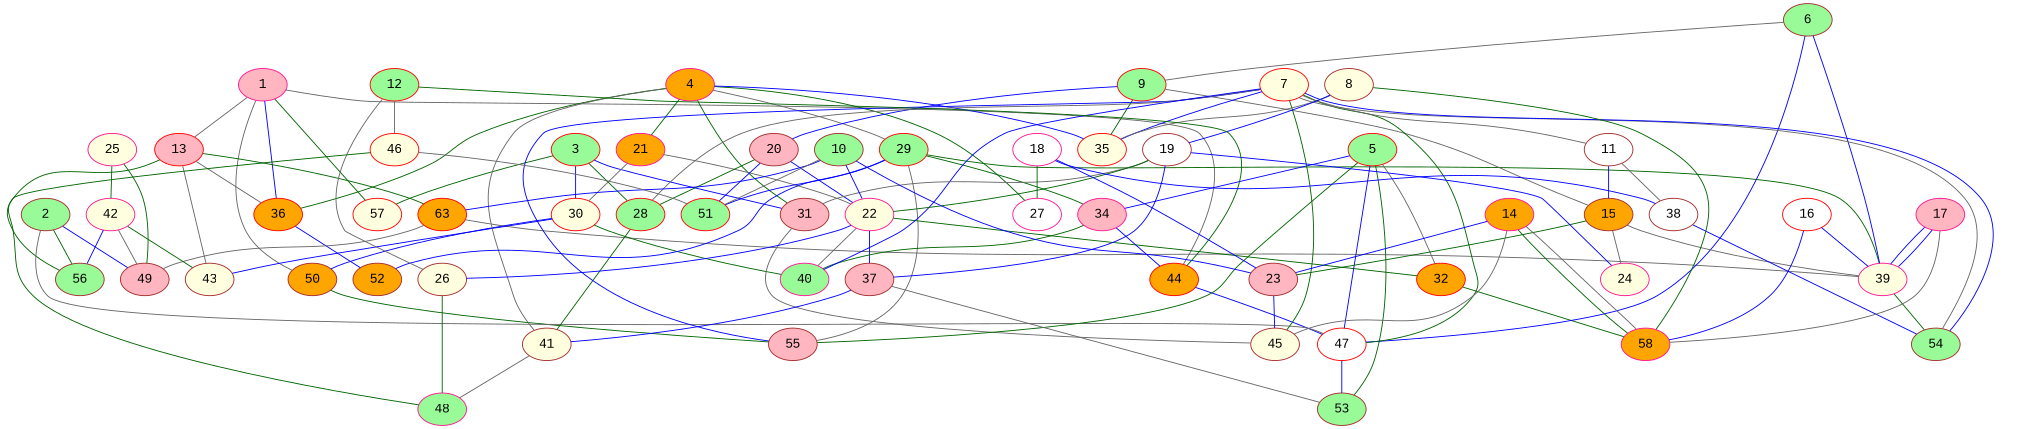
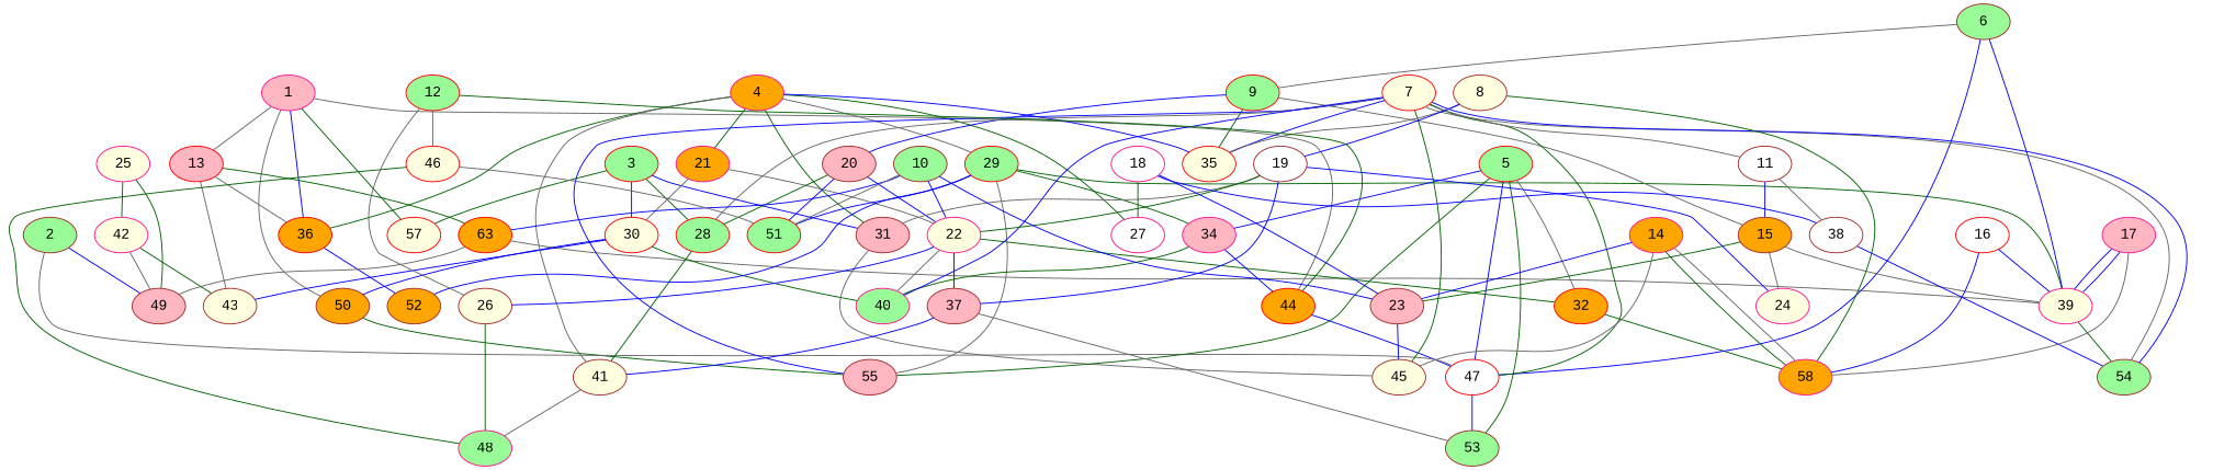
  graph {
    fontname="Liberation Mono"
    node [color=brown fillcolor=lightyellow fontname="Liberation Mono" style=filled]
    edge [color=blue fontname="Liberation Mono"]
    1 [color=deeppink fillcolor=lightpink]
    13 [color=red fillcolor=lightpink]
    36 [color=red fillcolor=orange]
    44 [color=red fillcolor=orange]
    50 [fillcolor=orange]
    57 [color=red]
-   56 [fillcolor=palegreen]
    n8 [color=red fillcolor=orange label=63]
    43
    52 [fillcolor=orange]
    47 [color=red fillcolor=white]
    55 [fillcolor=lightpink]
    2 [fillcolor=palegreen]
    49 [fillcolor=lightpink]
    53 [fillcolor=palegreen]
    3 [color=red fillcolor=palegreen]
    28 [color=red fillcolor=palegreen]
    30 [color=red]
    31 [fillcolor=lightpink]
    41
    40 [color=deeppink fillcolor=palegreen]
    45
    4 [color=deeppink fillcolor=orange]
    21 [color=deeppink fillcolor=orange]
    27 [color=deeppink fillcolor=white]
    29 [color=red fillcolor=palegreen]
    35 [color=red]
    22 [color=deeppink]
    34 [color=deeppink fillcolor=lightpink]
    39 [color=deeppink]
    51 [color=red fillcolor=palegreen]
    48 [color=deeppink fillcolor=palegreen]
    5 [color=red fillcolor=palegreen]
    32 [color=red fillcolor=orange]
    58 [color=deeppink fillcolor=orange]
    6 [fillcolor=palegreen]
    9 [color=red fillcolor=palegreen]
    15 [fillcolor=orange]
    20 [fillcolor=lightpink]
    54 [fillcolor=palegreen]
    7 [color=red]
    11 [fillcolor=white]
    38 [fillcolor=white]
    8
    19 [fillcolor=white]
    24 [color=deeppink]
    37 [fillcolor=lightpink]
    23 [fillcolor=lightpink]
    10 [fillcolor=palegreen]
    26
    12 [color=red fillcolor=palegreen]
    46 [color=red]
    14 [color=deeppink fillcolor=orange]
    16 [color=red fillcolor=white]
    17 [color=deeppink fillcolor=lightpink]
    18 [color=deeppink fillcolor=white]
    25 [color=deeppink]
    42 [color=deeppink]
    1 -- 13 [color=gray40]
    1 -- 36
    1 -- 44 [color=gray40]
    1 -- 50 [color=gray40]
    1 -- 57 [color=darkgreen]
    13 -- 36 [color=gray40]
-   13 -- 56 [color=darkgreen]
    13 -- n8 [color=darkgreen]
    13 -- 43 [color=gray40]
    36 -- 52
    44 -- 47
    50 -- 55 [color=darkgreen]
    n8 -- 49 [color=gray40]
    n8 -- 39 [color=gray40]
    47 -- 53
-   2 -- 56 [color=darkgreen]
    2 -- 47 [color=gray40]
    2 -- 49
    3 -- 57 [color=darkgreen]
    3 -- 28 [color=darkgreen]
    3 -- 30
    3 -- 31
    28 -- 41 [color=darkgreen]
    30 -- 50
    30 -- 43
    30 -- 40 [color=darkgreen]
    31 -- 45 [color=gray40]
    41 -- 48 [color=gray40]
    4 -- 36 [color=darkgreen]
    4 -- 31 [color=darkgreen]
    4 -- 41 [color=gray40]
    4 -- 21 [color=darkgreen]
    4 -- 27 [color=darkgreen]
    4 -- 29 [color=gray40]
    4 -- 35
    21 -- 30 [color=gray40]
    21 -- 22 [color=gray40]
    29 -- 52
    29 -- 55 [color=gray40]
    29 -- 34 [color=darkgreen]
    29 -- 39 [color=darkgreen]
    29 -- 51
    22 -- 40 [color=gray40]
    22 -- 32 [color=darkgreen]
    22 -- 37
    22 -- 26
    34 -- 44
    34 -- 40 [color=darkgreen]
    39 -- 54 [color=darkgreen]
    5 -- 47
    5 -- 55 [color=darkgreen]
    5 -- 53 [color=darkgreen]
    5 -- 34
    5 -- 32 [color=gray40]
    32 -- 58 [color=darkgreen]
    6 -- 47
    6 -- 39
    6 -- 9 [color=gray40]
    9 -- 35 [color=darkgreen]
    9 -- 15 [color=gray40]
    9 -- 20
    15 -- 39 [color=gray40]
    15 -- 24 [color=gray40]
    15 -- 23 [color=darkgreen]
    20 -- 28 [color=darkgreen]
    20 -- 22
    20 -- 51
    7 -- 47 [color=darkgreen]
    7 -- 55
    7 -- 28 [color=gray40]
    7 -- 40
    7 -- 45 [color=darkgreen]
    7 -- 35
    7 -- 54 [color=gray40]
    7 -- 54
    7 -- 11 [color=gray40]
    11 -- 15
    11 -- 38 [color=gray40]
    38 -- 54
    8 -- 35 [color=gray40]
    8 -- 58 [color=darkgreen]
    8 -- 19
    19 -- 31 [color=gray40]
    19 -- 22 [color=darkgreen]
    19 -- 24
    19 -- 37
    37 -- 53 [color=gray40]
    37 -- 41
    23 -- 45
    10 -- n8
    10 -- 22
    10 -- 51 [color=gray40]
    10 -- 23
    26 -- 48 [color=darkgreen]
    12 -- 44 [color=darkgreen]
    12 -- 26 [color=gray40]
    12 -- 46 [color=gray40]
    46 -- 51 [color=gray40]
    46 -- 48 [color=darkgreen]
    14 -- 45 [color=gray40]
    14 -- 58 [color=darkgreen]
    14 -- 58 [color=gray40]
    14 -- 23
    16 -- 39
    16 -- 58
    17 -- 39
    17 -- 39
    17 -- 58 [color=gray40]
    18 -- 27 [color=darkgreen]
    18 -- 38
    18 -- 23
    25 -- 49 [color=darkgreen]
    25 -- 42 [color=darkgreen]
-   42 -- 56
    42 -- 43 [color=darkgreen]
    42 -- 49 [color=gray40]
  }
